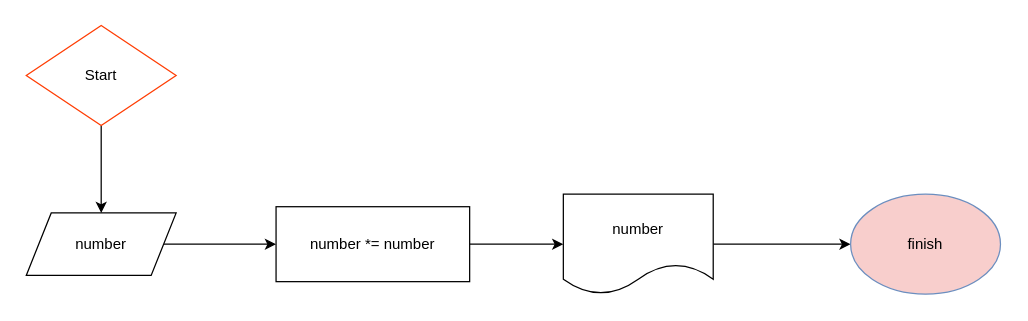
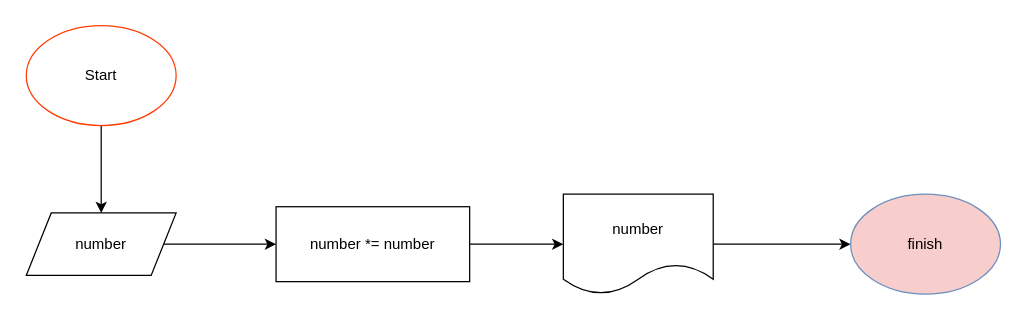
  <mxCell id="0" />
  <mxCell id="1" parent="0" />
  <mxCell id="2" value="" style="edgeStyle=orthogonalEdgeStyle;rounded=0;orthogonalLoop=1;jettySize=auto;html=1;" edge="1" parent="1" source="3" target="5"><mxGeometry relative="1" as="geometry" /></mxCell>
- <mxCell id="3" value="Start" style="rhombus;whiteSpace=wrap;html=1;strokeColor=#FF3D03;" vertex="1" parent="1"><mxGeometry x="20" y="20" width="120" height="80" as="geometry" /></mxCell>
+ <mxCell id="3" value="Start" style="ellipse;whiteSpace=wrap;html=1;strokeColor=#FF3D03;" vertex="1" parent="1"><mxGeometry x="20" y="20" width="120" height="80" as="geometry" /></mxCell>
  <mxCell id="4" value="" style="edgeStyle=orthogonalEdgeStyle;rounded=0;orthogonalLoop=1;jettySize=auto;html=1;" edge="1" parent="1" source="5" target="7"><mxGeometry relative="1" as="geometry" /></mxCell>
  <mxCell id="5" value="number" style="shape=parallelogram;perimeter=parallelogramPerimeter;whiteSpace=wrap;html=1;fixedSize=1;" vertex="1" parent="1"><mxGeometry x="20" y="170" width="120" height="50" as="geometry" /></mxCell>
  <mxCell id="6" value="" style="edgeStyle=orthogonalEdgeStyle;rounded=0;orthogonalLoop=1;jettySize=auto;html=1;" edge="1" parent="1" source="7" target="9"><mxGeometry relative="1" as="geometry" /></mxCell>
  <mxCell id="7" value="number *= number" style="rounded=0;whiteSpace=wrap;html=1;" vertex="1" parent="1"><mxGeometry x="220" y="165" width="155" height="60" as="geometry" /></mxCell>
  <mxCell id="8" value="" style="edgeStyle=orthogonalEdgeStyle;rounded=0;orthogonalLoop=1;jettySize=auto;html=1;exitX=1;exitY=0.5;exitDx=0;exitDy=0;" edge="1" parent="1" source="9" target="10"><mxGeometry relative="1" as="geometry"><mxPoint x="500" y="220" as="sourcePoint" /></mxGeometry></mxCell>
  <mxCell id="9" value="number" style="shape=document;whiteSpace=wrap;html=1;boundedLbl=1;" vertex="1" parent="1"><mxGeometry x="450" y="155" width="120" height="80" as="geometry" /></mxCell>
  <mxCell id="10" value="finish" style="ellipse;whiteSpace=wrap;html=1;fillColor=#f8cecc;strokeColor=#6c8ebf;" vertex="1" parent="1"><mxGeometry x="680" y="155" width="120" height="80" as="geometry" /></mxCell>
